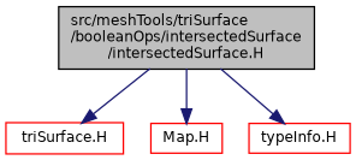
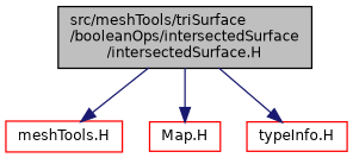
  digraph {
    node [color=red fontname=Helvetica fontsize=10 shape=record]
    edge [color=midnightblue fontname=Helvetica fontsize=10 labelfontname=Helvetica labelfontsize=10 style=solid]
    n1 [color=black fillcolor=grey75 fontcolor=black height=0.2 label="src/meshTools/triSurface\l/booleanOps/intersectedSurface\l/intersectedSurface.H" style=filled width=0.4]
-   n2 [height=0.2 label="triSurface.H" width=0.4]
+   n2 [height=0.2 label="meshTools.H" width=0.4]
    n3 [height=0.2 label="Map.H" width=0.4]
    n4 [height=0.2 label="typeInfo.H" width=0.4]
    n1 -> n2
    n1 -> n3
    n1 -> n4
  }
